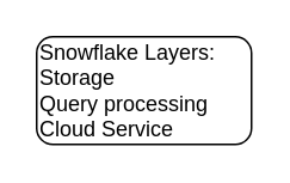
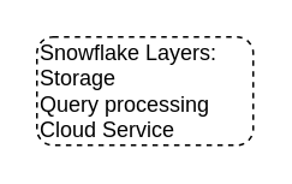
  <mxCell id="0" style=";html=1;" />
  <mxCell id="1" style=";html=1;" parent="0" />
- <mxCell id="2" value="Snowflake Layers:&lt;div&gt;Storage&lt;br&gt;Query processing&lt;/div&gt;&lt;div style=&quot;&quot;&gt;Cloud Service&lt;/div&gt;" style="rounded=1;whiteSpace=wrap;html=1;align=left;" vertex="1" parent="1"><mxGeometry x="20" y="20" width="120" height="60" as="geometry" /></mxCell>
+ <mxCell id="2" value="Snowflake Layers:&lt;div&gt;Storage&lt;br&gt;Query processing&lt;/div&gt;&lt;div style=&quot;&quot;&gt;Cloud Service&lt;/div&gt;" style="rounded=1;whiteSpace=wrap;html=1;align=left;dashed=1;" vertex="1" parent="1"><mxGeometry x="20" y="20" width="120" height="60" as="geometry" /></mxCell>
